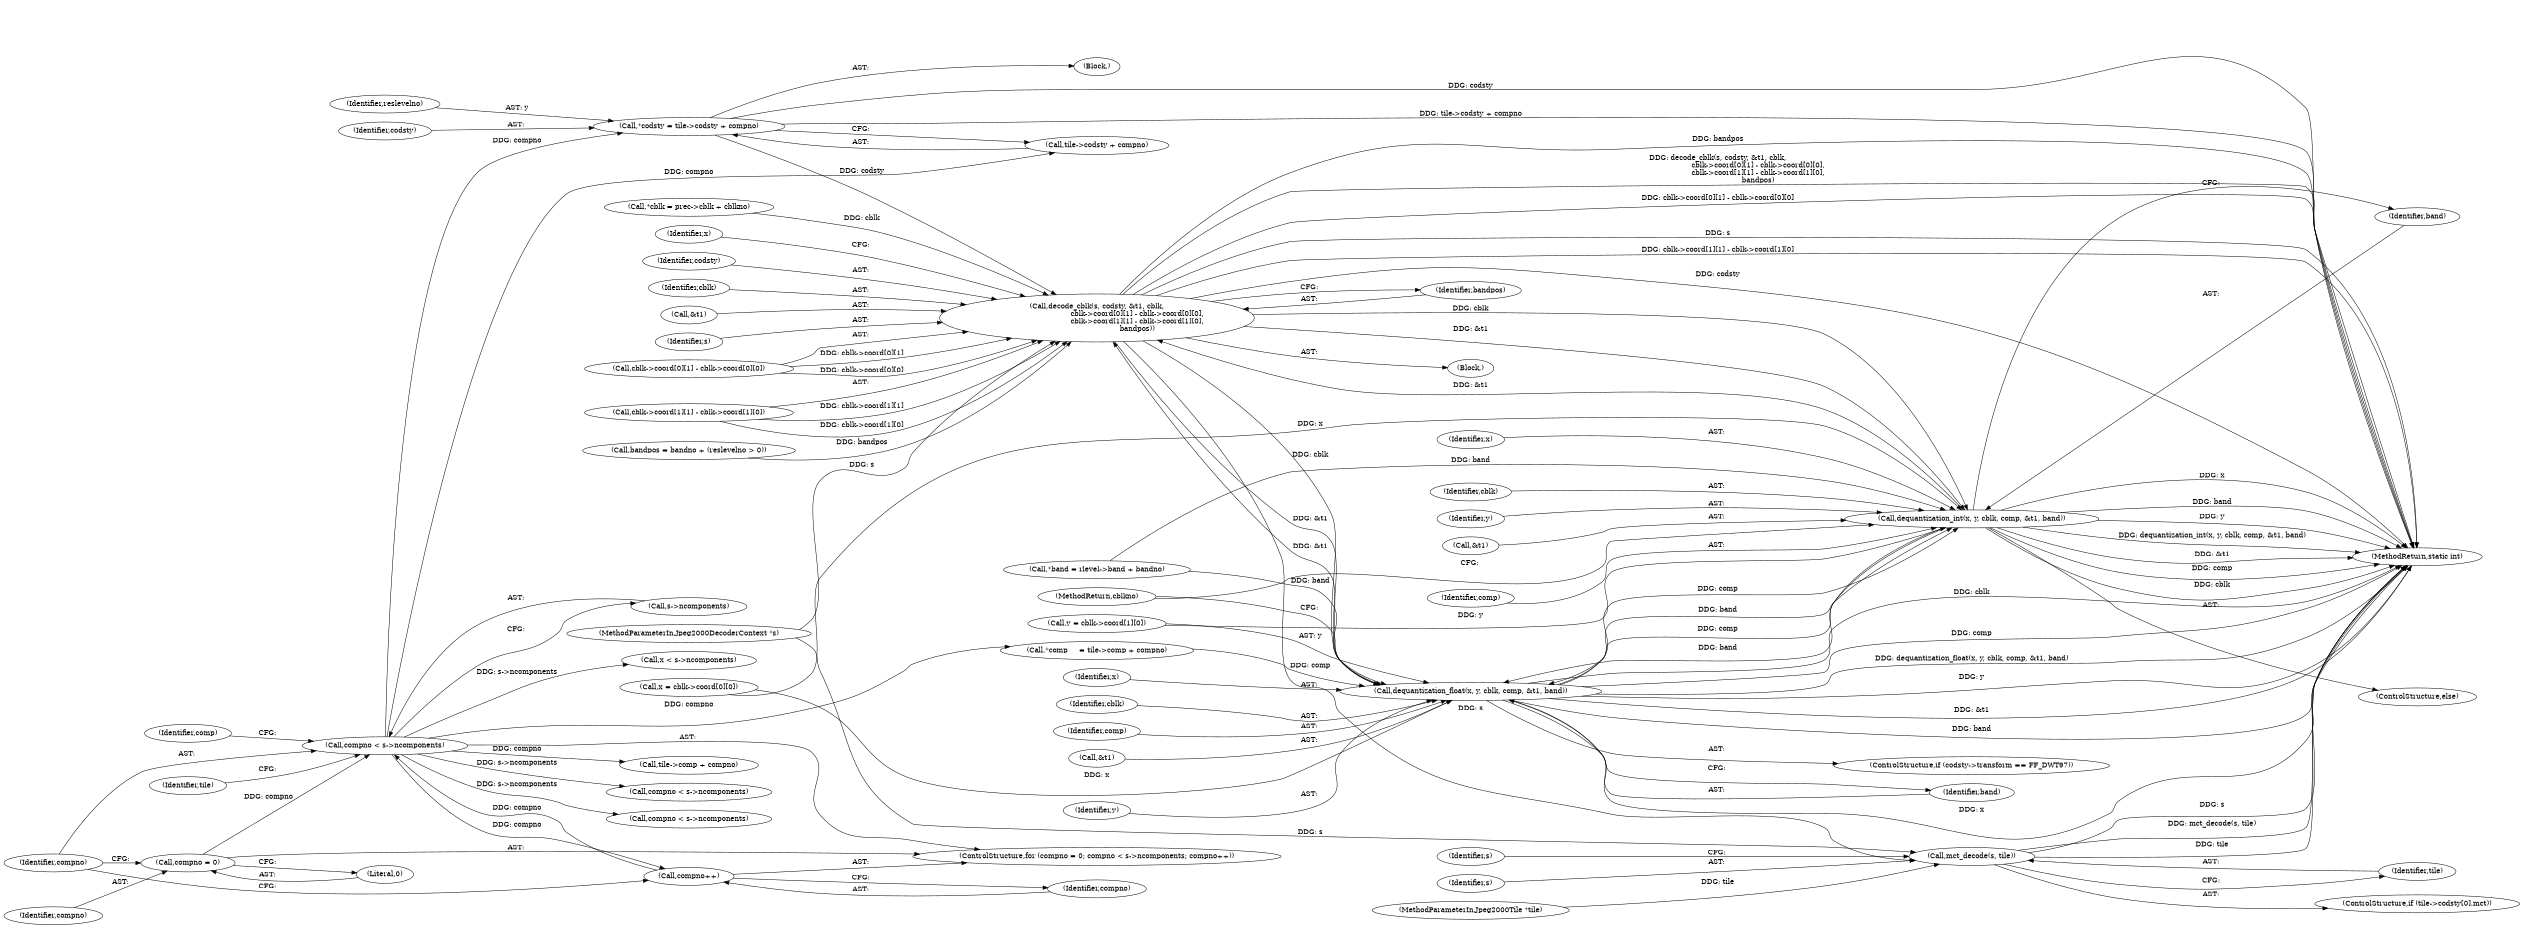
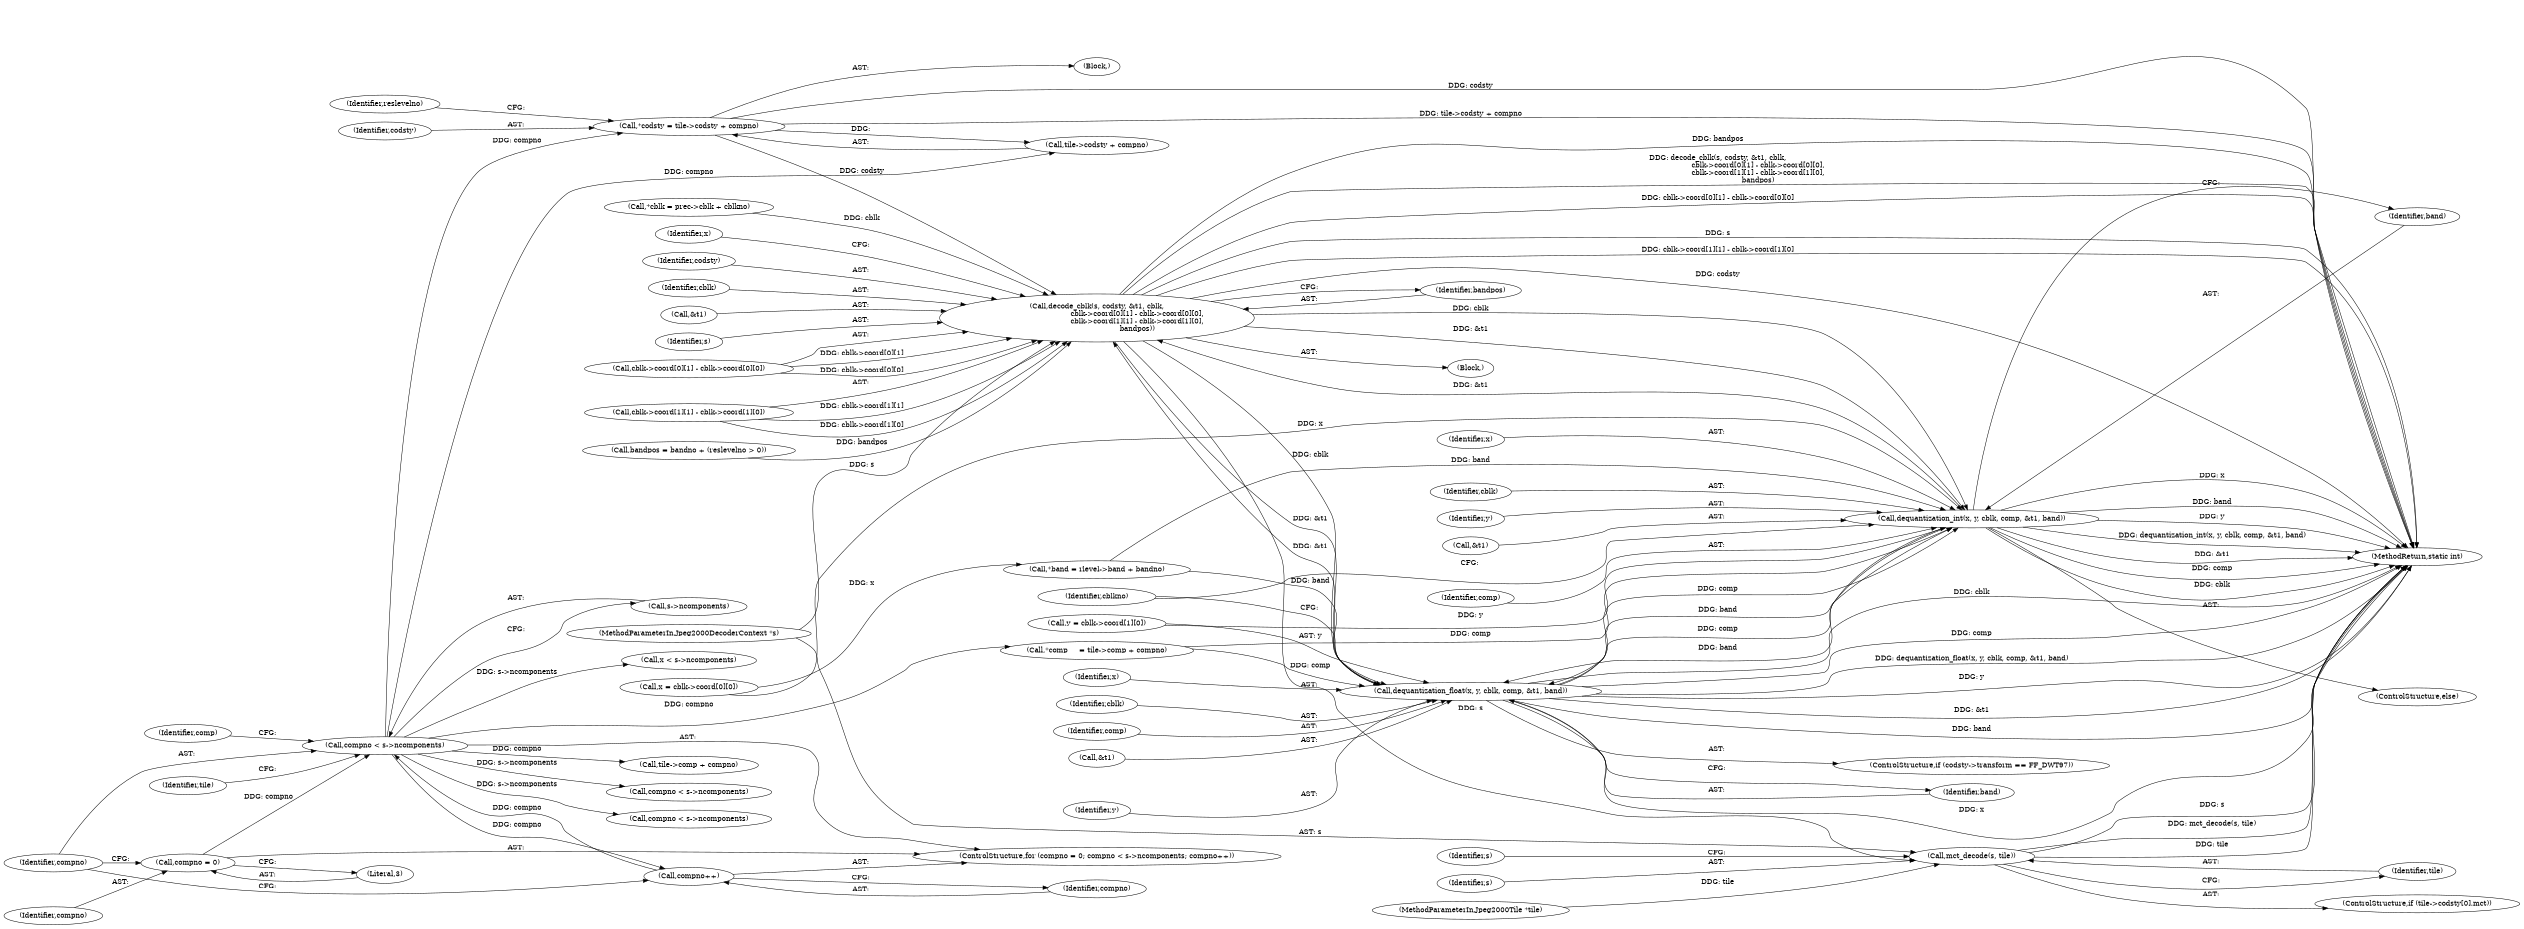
  digraph {
    rankdir=LR
    n1 [label="(Call,*codsty = tile->codsty + compno)"]
    n2 [label="(Call,decode_cblk(s, codsty, &t1, cblk,\n                                    cblk->coord[0][1] - cblk->coord[0][0],\n                                    cblk->coord[1][1] - cblk->coord[1][0],\n                                    bandpos))"]
    n3 [label="(MethodReturn,static int)"]
    n4 [label="(Block,)"]
    n5 [label="(Call,tile->codsty + compno)"]
    n6 [label="(Call,dequantization_float(x, y, cblk, comp, &t1, band))"]
    n7 [label="(Call,dequantization_int(x, y, cblk, comp, &t1, band))"]
    n8 [label="(Call,mct_decode(s, tile))"]
    n9 [label="(Identifier,bandpos)"]
    n10 [label="(Block,)"]
    n11 [label="(Call,compno < s->ncomponents)"]
    n12 [label="(Call,compno++)"]
    n13 [label="(ControlStructure,for (compno = 0; compno < s->ncomponents; compno++))"]
    n14 [label="(Call,compno < s->ncomponents)"]
    n15 [label="(Call,compno < s->ncomponents)"]
    n16 [label="(Call,*comp     = tile->comp + compno)"]
    n17 [label="(Call,s->ncomponents)"]
    n18 [label="(Call,x < s->ncomponents)"]
    n19 [label="(Call,tile->comp + compno)"]
    n20 [label="(Identifier,compno)"]
    n21 [label="(Call,compno = 0)"]
-   n22 [label="(Literal,0)"]
+   n22 [label="(Literal,3)"]
    n23 [label="(ControlStructure,if (codsty->transform == FF_DWT97))"]
    n24 [label="(Identifier,band)"]
    n25 [label="(ControlStructure,else)"]
    n26 [label="(Identifier,band)"]
    n27 [label="(Identifier,tile)"]
    n28 [label="(ControlStructure,if (tile->codsty[0].mct))"]
    n29 [label="(Call,*band = rlevel->band + bandno)"]
    n30 [label="(Call,x = cblk->coord[0][0])"]
    n31 [label="(Identifier,s)"]
    n32 [label="(Identifier,x)"]
    n33 [label="(Call,*cblk = prec->cblk + cblkno)"]
    n34 [label="(Identifier,x)"]
    n35 [label="(MethodParameterIn,Jpeg2000DecoderContext *s)"]
-   n36 [label="(MethodReturn,cblkno)"]
+   n36 [label="(Identifier,cblkno)"]
    n37 [label="(Identifier,reslevelno)"]
    n38 [label="(Identifier,codsty)"]
    n39 [label="(Identifier,s)"]
    n40 [label="(Identifier,compno)"]
    n41 [label="(MethodParameterIn,Jpeg2000Tile *tile)"]
    n42 [label="(Identifier,comp)"]
    n43 [label="(Call,&t1)"]
    n44 [label="(Identifier,tile)"]
    n45 [label="(Identifier,comp)"]
    n46 [label="(Identifier,cblk)"]
    n47 [label="(Identifier,cblk)"]
    n48 [label="(Call,&t1)"]
    n49 [label="(Identifier,compno)"]
    n50 [label="(Identifier,y)"]
    n51 [label="(Identifier,s)"]
    n52 [label="(Call,&t1)"]
    n53 [label="(Call,cblk->coord[0][1] - cblk->coord[0][0])"]
    n54 [label="(Call,y = cblk->coord[1][0])"]
    n55 [label="(Identifier,comp)"]
    n56 [label="(Identifier,codsty)"]
    n57 [label="(Call,cblk->coord[1][1] - cblk->coord[1][0])"]
    n58 [label="(Identifier,y)"]
    n59 [label="(Call,bandpos = bandno + (reslevelno > 0))"]
    n60 [label="(Identifier,x)"]
    n61 [label="(Identifier,cblk)"]
    n1 -> n2 [label="DDG: codsty"]
    n1 -> n3 [label="DDG: codsty"]
    n1 -> n3 [label="DDG: tile->codsty + compno"]
    n1 -> n4 [label="AST: "]
-   n1 -> n5 [label="CFG: "]
+   n1 -> n5 [label="DDG: "]
    n2 -> n3 [label="DDG: bandpos"]
    n2 -> n3 [label="DDG: decode_cblk(s, codsty, &t1, cblk,\n                                    cblk->coord[0][1] - cblk->coord[0][0],\n                                    cblk->coord[1][1] - cblk->coord[1][0],\n                                    bandpos)"]
    n2 -> n3 [label="DDG: cblk->coord[0][1] - cblk->coord[0][0]"]
    n2 -> n3 [label="DDG: s"]
    n2 -> n3 [label="DDG: cblk->coord[1][1] - cblk->coord[1][0]"]
    n2 -> n3 [label="DDG: codsty"]
    n2 -> n6 [label="DDG: cblk"]
    n2 -> n6 [label="DDG: &t1"]
    n2 -> n7 [label="DDG: cblk"]
    n2 -> n7 [label="DDG: &t1"]
    n2 -> n8 [label="DDG: s"]
    n2 -> n9 [label="CFG: "]
    n2 -> n10 [label="AST: "]
    n5 -> n1 [label="AST: "]
    n6 -> n2 [label="DDG: &t1"]
    n6 -> n3 [label="DDG: y"]
    n6 -> n3 [label="DDG: &t1"]
    n6 -> n3 [label="DDG: band"]
    n6 -> n3 [label="DDG: x"]
    n6 -> n3 [label="DDG: cblk"]
    n6 -> n3 [label="DDG: comp"]
    n6 -> n3 [label="DDG: dequantization_float(x, y, cblk, comp, &t1, band)"]
    n6 -> n7 [label="DDG: comp"]
    n6 -> n7 [label="DDG: band"]
    n6 -> n23 [label="AST: "]
    n6 -> n24 [label="CFG: "]
    n7 -> n2 [label="DDG: &t1"]
    n7 -> n3 [label="DDG: x"]
    n7 -> n3 [label="DDG: band"]
    n7 -> n3 [label="DDG: y"]
    n7 -> n3 [label="DDG: dequantization_int(x, y, cblk, comp, &t1, band)"]
    n7 -> n3 [label="DDG: &t1"]
    n7 -> n3 [label="DDG: comp"]
    n7 -> n3 [label="DDG: cblk"]
    n7 -> n6 [label="DDG: comp"]
    n7 -> n6 [label="DDG: band"]
    n7 -> n25 [label="AST: "]
    n7 -> n26 [label="CFG: "]
    n8 -> n3 [label="DDG: mct_decode(s, tile)"]
    n8 -> n3 [label="DDG: tile"]
    n8 -> n3 [label="DDG: s"]
    n8 -> n27 [label="CFG: "]
    n8 -> n28 [label="AST: "]
    n9 -> n2 [label="AST: "]
    n11 -> n1 [label="DDG: compno"]
    n11 -> n5 [label="DDG: compno"]
    n11 -> n12 [label="DDG: compno"]
    n11 -> n13 [label="AST: "]
    n11 -> n14 [label="DDG: s->ncomponents"]
    n11 -> n15 [label="DDG: s->ncomponents"]
    n11 -> n16 [label="DDG: compno"]
    n11 -> n17 [label="CFG: "]
    n11 -> n18 [label="DDG: s->ncomponents"]
    n11 -> n19 [label="DDG: compno"]
    n12 -> n11 [label="DDG: compno"]
    n12 -> n13 [label="AST: "]
    n12 -> n20 [label="CFG: "]
    n16 -> n6 [label="DDG: comp"]
+   n16 -> n7 [label="DDG: comp"]
    n17 -> n11 [label="AST: "]
    n20 -> n12 [label="AST: "]
    n21 -> n11 [label="DDG: compno"]
    n21 -> n13 [label="AST: "]
    n21 -> n22 [label="CFG: "]
    n22 -> n21 [label="AST: "]
    n24 -> n6 [label="AST: "]
    n26 -> n7 [label="AST: "]
    n27 -> n8 [label="AST: "]
    n29 -> n6 [label="DDG: band"]
    n29 -> n7 [label="DDG: band"]
-   n30 -> n6 [label="DDG: x"]
+   n30 -> n29 [label="DDG: x"]
    n30 -> n7 [label="DDG: x"]
    n31 -> n8 [label="AST: "]
    n32 -> n7 [label="AST: "]
    n33 -> n2 [label="DDG: cblk"]
    n34 -> n2 [label="CFG: "]
    n35 -> n2 [label="DDG: s"]
-   n35 -> n8 [label="DDG: s"]
+   n35 -> n8 [label="AST: s"]
    n36 -> n6 [label="CFG: "]
    n36 -> n7 [label="CFG: "]
-   n37 -> n1 [label="AST: y"]
+   n37 -> n1 [label="CFG: "]
    n38 -> n2 [label="AST: "]
    n39 -> n8 [label="CFG: "]
    n40 -> n21 [label="AST: "]
    n41 -> n8 [label="DDG: tile"]
    n42 -> n6 [label="AST: "]
    n43 -> n6 [label="AST: "]
    n44 -> n11 [label="CFG: "]
    n45 -> n11 [label="CFG: "]
    n46 -> n7 [label="AST: "]
    n47 -> n2 [label="AST: "]
    n48 -> n2 [label="AST: "]
    n49 -> n11 [label="AST: "]
    n49 -> n12 [label="CFG: "]
    n49 -> n21 [label="CFG: "]
    n50 -> n7 [label="AST: "]
    n51 -> n2 [label="AST: "]
    n52 -> n7 [label="AST: "]
    n53 -> n2 [label="AST: "]
    n53 -> n2 [label="DDG: cblk->coord[0][1]"]
    n53 -> n2 [label="DDG: cblk->coord[0][0]"]
    n54 -> n6 [label="AST: y"]
    n54 -> n7 [label="DDG: y"]
    n55 -> n7 [label="AST: "]
    n56 -> n1 [label="AST: "]
    n57 -> n2 [label="AST: "]
    n57 -> n2 [label="DDG: cblk->coord[1][1]"]
    n57 -> n2 [label="DDG: cblk->coord[1][0]"]
    n58 -> n6 [label="AST: "]
    n59 -> n2 [label="DDG: bandpos"]
    n60 -> n6 [label="AST: "]
    n61 -> n6 [label="AST: "]
  }
